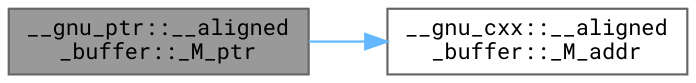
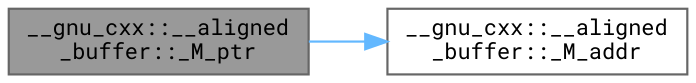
  digraph {
    rankdir=LR
    fontname="Roboto Mono"
    node [fontname="Roboto Mono" fontsize=10 shape=box style=filled]
-   n1 [color=gray40 fillcolor=grey60 fontcolor=black height=0.2 label="__gnu_ptr::__aligned\l_buffer::_M_ptr" width=0.4]
+   n1 [color=gray40 fillcolor=grey60 fontcolor=black height=0.2 label="__gnu_cxx::__aligned\l_buffer::_M_ptr" width=0.4]
    n2 [color=grey40 fillcolor=white height=0.2 label="__gnu_cxx::__aligned\l_buffer::_M_addr" width=0.4]
    n1 -> n2 [color=steelblue1 fontname="Roboto Mono" fontsize=10 labelfontname=Helvetica labelfontsize=10 style=solid]
  }
